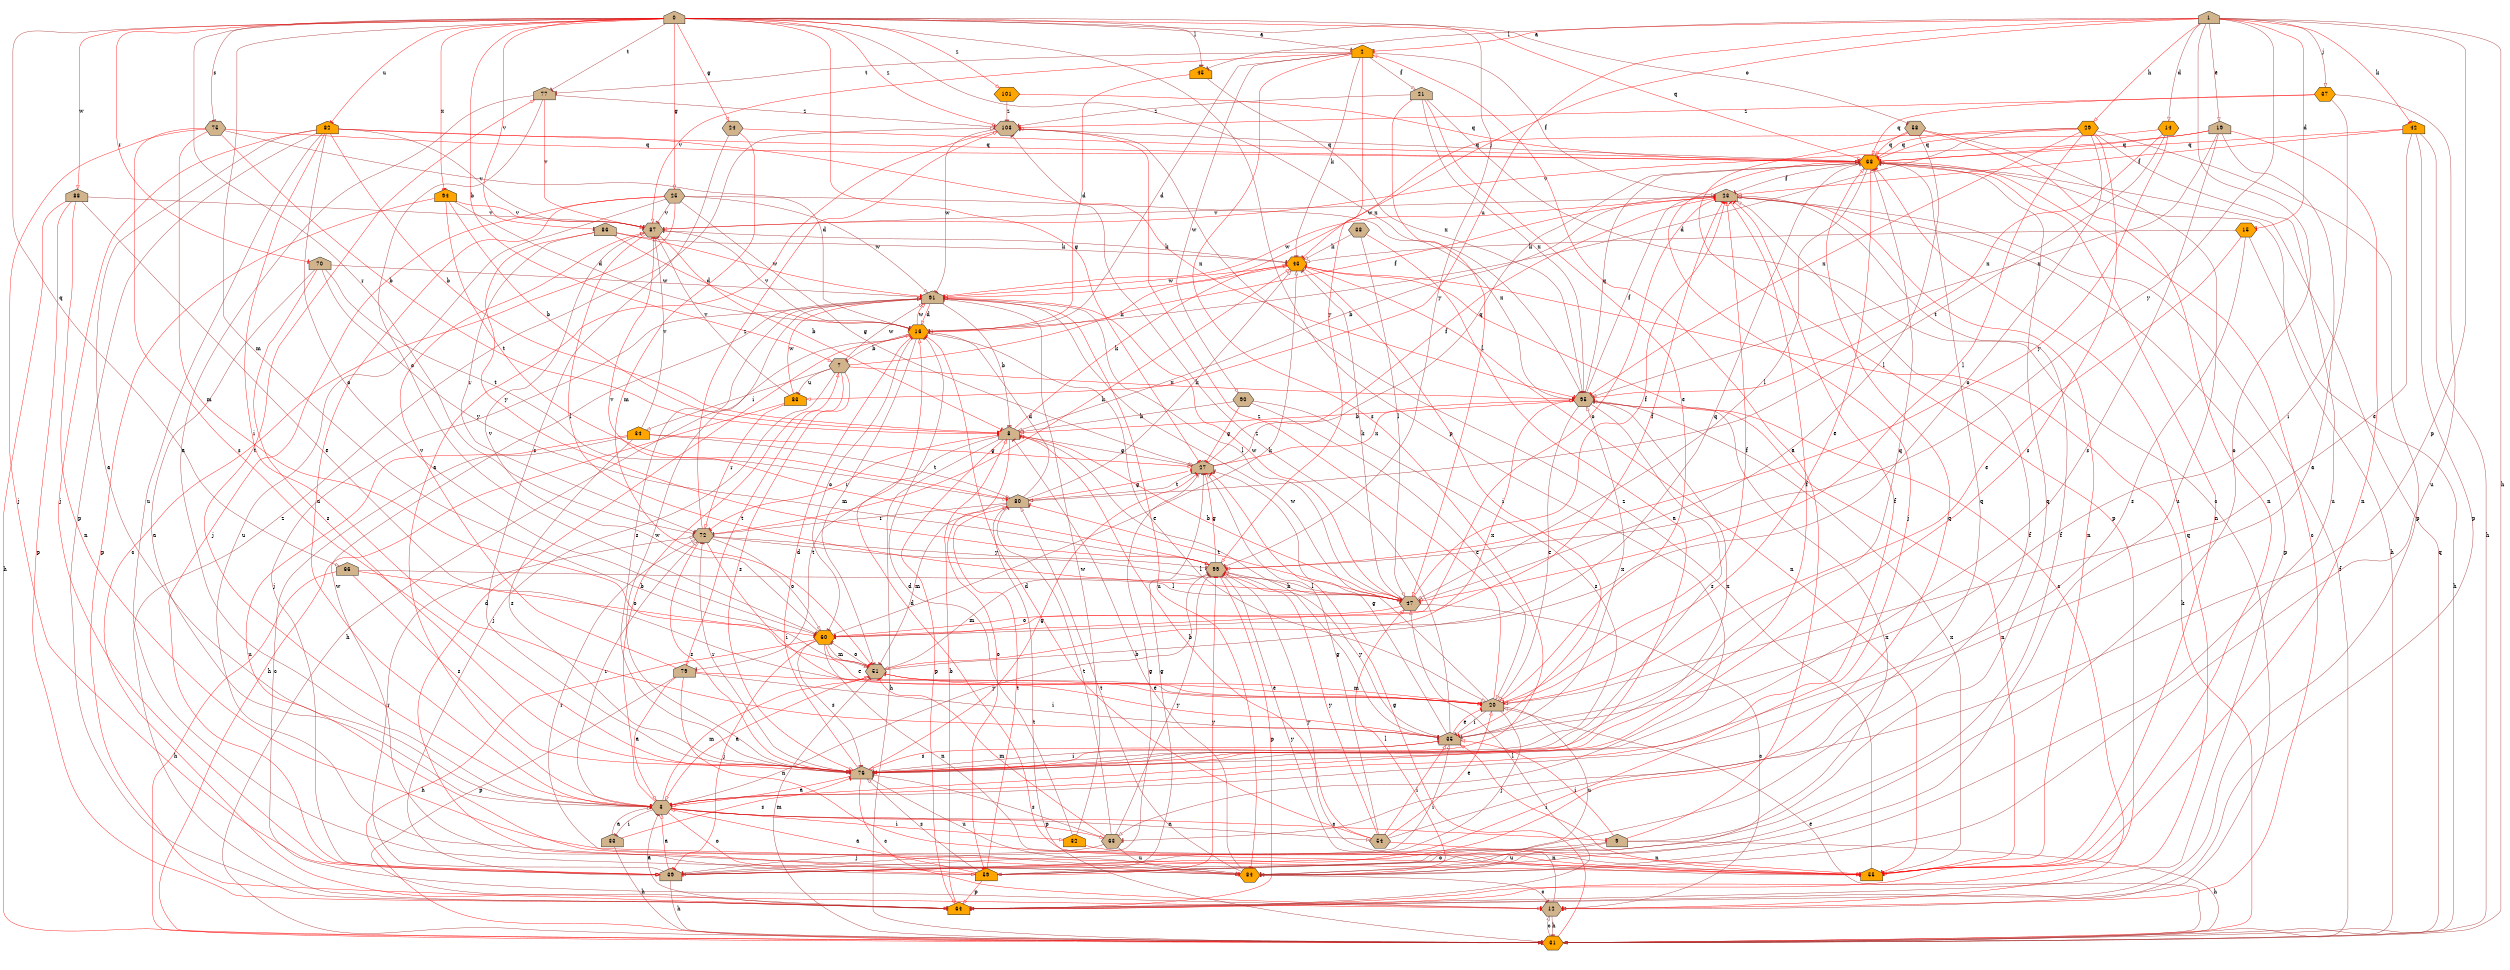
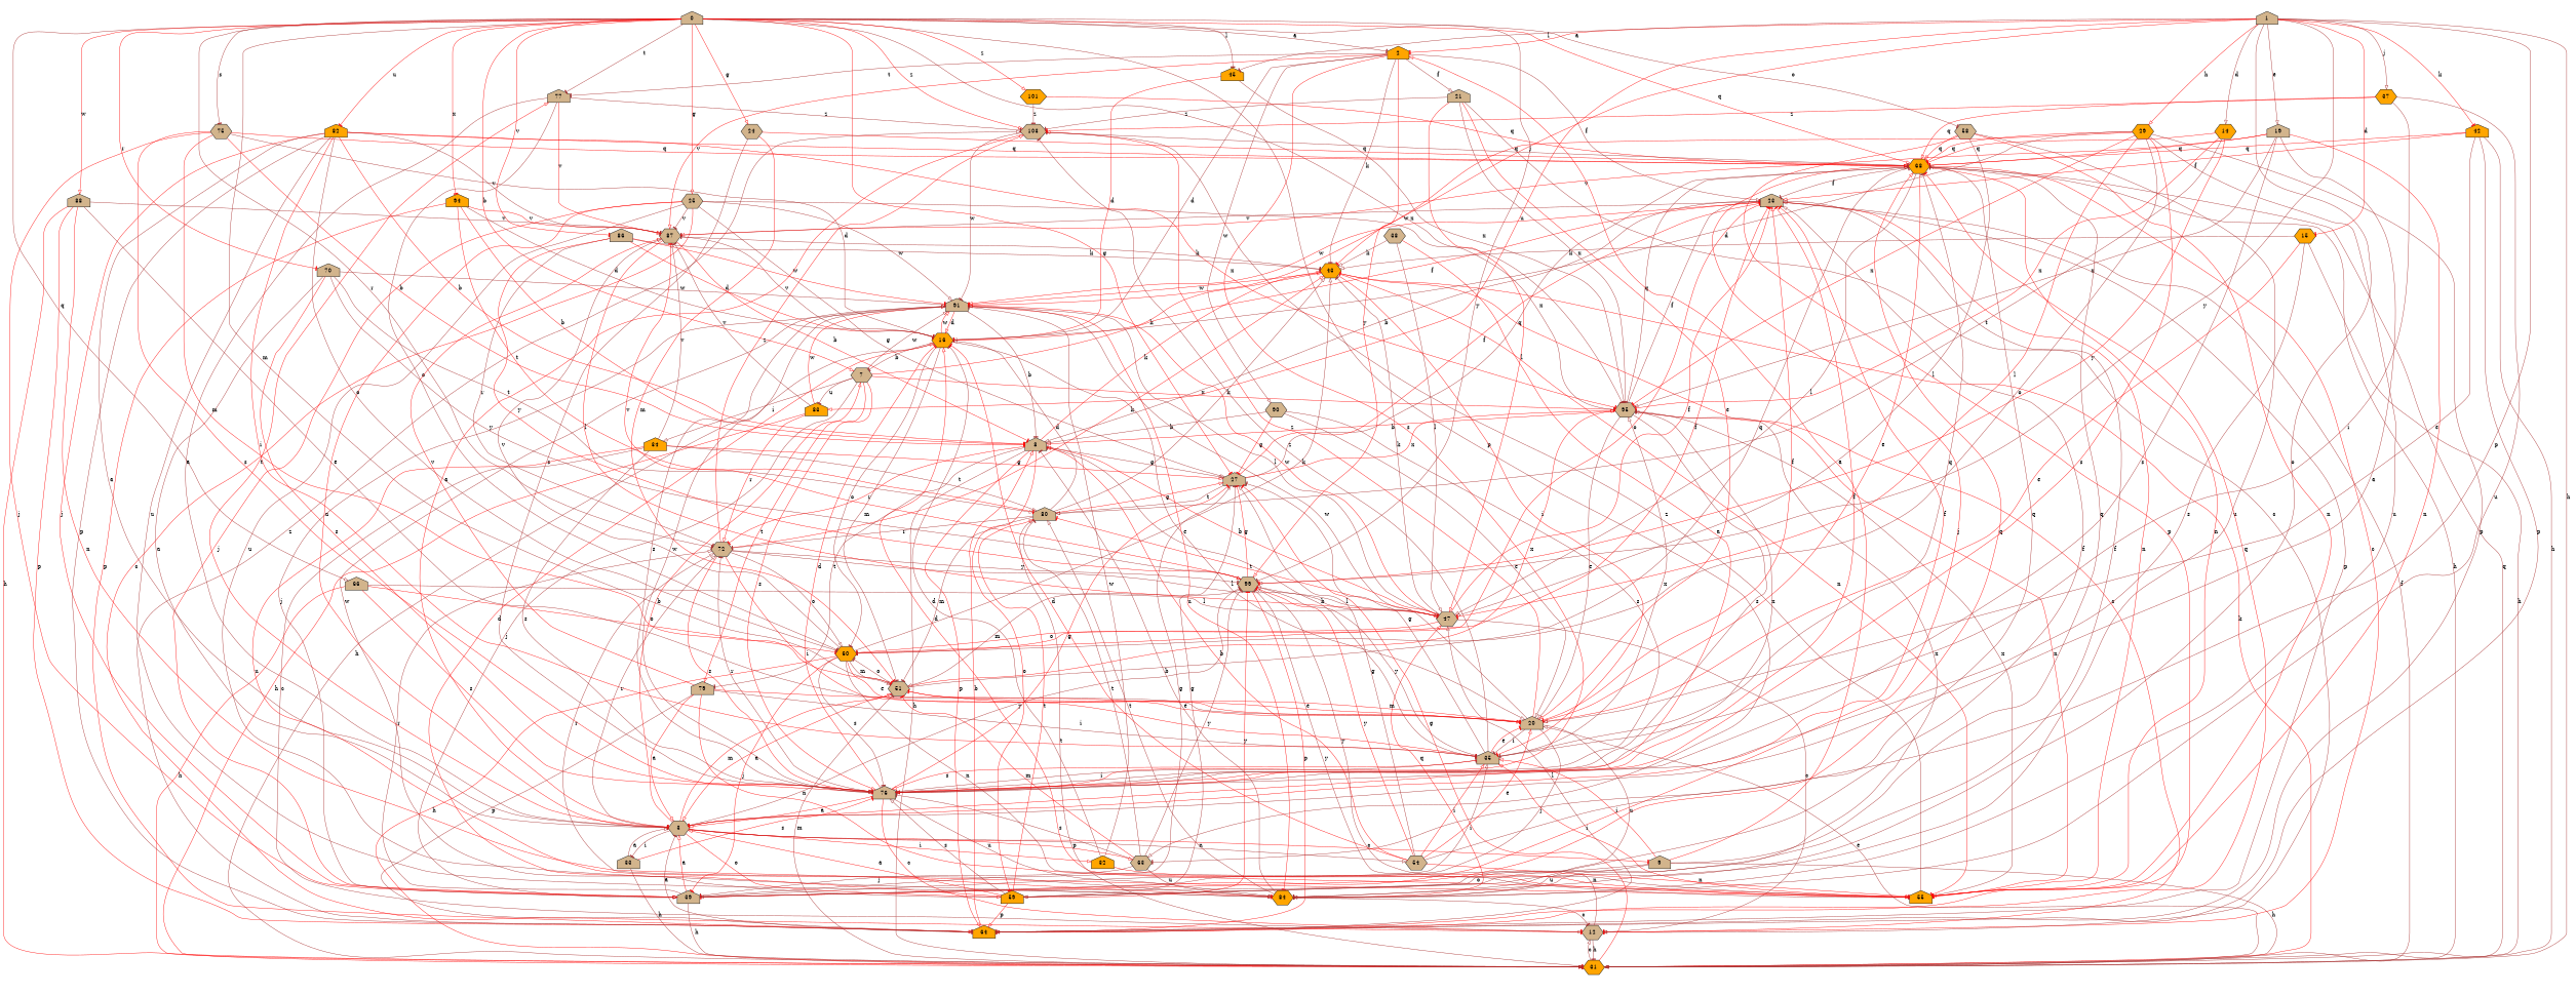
  strict digraph {
    node [fillcolor=tan shape=house style=filled]
    edge [arrowhead=onormal color=brown]
    2 [fillcolor=orange]
    0
    7 [shape=hexagon]
    24 [shape=hexagon]
    25 [shape=hexagon]
    27
    45 [fillcolor=orange]
    51 [shape=hexagon]
    58 [shape=hexagon]
    63 [shape=hexagon]
    66
    68 [fillcolor=orange shape=hexagon]
    70
    72 [shape=hexagon]
    75 [shape=hexagon]
    77
    82 [fillcolor=orange]
    86
    88
    94 [fillcolor=orange]
    95 [shape=hexagon]
    99 [shape=hexagon]
    101 [fillcolor=orange shape=hexagon]
    103 [shape=hexagon]
    16 [fillcolor=orange shape=hexagon]
    21
    23
    43 [fillcolor=orange shape=hexagon]
    76
    87 [shape=hexagon]
    90 [shape=hexagon]
    83 [fillcolor=orange]
    34 [fillcolor=orange]
    39
    79
    91
    3 [shape=hexagon]
    84 [fillcolor=orange shape=hexagon]
    12 [shape=hexagon]
    80
    20
    60 [fillcolor=orange shape=hexagon]
    64 [fillcolor=orange]
    55 [fillcolor=orange]
    47 [shape=hexagon]
    31 [fillcolor=orange shape=hexagon]
    35
    8
    1
    14 [fillcolor=orange shape=hexagon]
    15 [fillcolor=orange shape=hexagon]
    19
    29 [fillcolor=orange shape=hexagon]
    37 [fillcolor=orange shape=hexagon]
    42 [fillcolor=orange]
    59 [fillcolor=orange]
    38 [shape=hexagon]
    9
    32 [fillcolor=orange]
    33
    54 [shape=hexagon]
    2 -> 77 [arrowhead=tee label=t]
    2 -> 99 [color=red label=y]
    2 -> 16 [arrowhead=tee label=d]
    2 -> 21 [label=f]
    2 -> 23 [label=f]
    2 -> 43 [arrowhead=tee label=k]
    2 -> 76 [color=red label=s]
    2 -> 87 [color=red label=v]
    2 -> 90 [label=w]
    0 -> 2 [arrowhead=tee label=a]
    0 -> 7 [color=red label=b]
    0 -> 24 [color=red label=g]
    0 -> 25 [color=red label=g]
    0 -> 27 [arrowhead=tee color=red label=g]
    0 -> 45 [arrowhead=tee label=l]
    0 -> 51 [label=m]
    0 -> 58 [arrowhead=tee label=o]
    0 -> 63 [label=p]
    0 -> 66 [label=q]
    0 -> 68 [color=red label=q]
    0 -> 70 [arrowhead=tee color=red label=r]
    0 -> 72 [arrowhead=tee label=r]
    0 -> 75 [arrowhead=tee label=s]
    0 -> 77 [arrowhead=tee label=t]
    0 -> 82 [arrowhead=tee color=red label=u]
    0 -> 86 [arrowhead=tee color=red label=v]
    0 -> 88 [color=red label=w]
    0 -> 94 [arrowhead=tee color=red label=x]
    0 -> 95 [arrowhead=tee label=x]
    0 -> 99 [arrowhead=tee label=y]
    0 -> 101 [color=red label=z]
    0 -> 103 [color=red label=z]
    7 -> 95 [arrowhead=tee color=red label=x]
    7 -> 43 [color=red label=k]
    7 -> 76 [color=red label=s]
    7 -> 83 [arrowhead=tee label=u]
    7 -> 34 [label=i]
    7 -> 39 [label=j]
    7 -> 79 [color=red label=t]
    7 -> 91 [label=w]
    24 -> 51 [arrowhead=tee color=red label=m]
    24 -> 68 [arrowhead=tee color=red label=q]
    24 -> 76 [arrowhead=tee label=s]
    25 -> 27 [label=g]
    25 -> 95 [arrowhead=tee label=x]
    25 -> 87 [arrowhead=tee label=v]
    25 -> 39 [color=red label=j]
    25 -> 91 [label=w]
    25 -> 3 [arrowhead=tee color=red label=a]
    25 -> 84 [label=u]
    25 -> 12 [arrowhead=tee color=red label=c]
    27 -> 68 [label=q]
    27 -> 95 [color=red label=x]
    27 -> 23 [arrowhead=tee color=red label=f]
    27 -> 80 [label=t]
    45 -> 95 [arrowhead=tee label=x]
    45 -> 16 [arrowhead=tee color=red label=d]
    51 -> 68 [arrowhead=tee label=q]
    51 -> 95 [color=red label=x]
    51 -> 3 [color=red label=a]
    51 -> 20 [color=red label=e]
    51 -> 60 [arrowhead=tee label=o]
    58 -> 68 [color=red label=q]
    58 -> 84 [arrowhead=tee label=u]
    58 -> 64 [color=red label=p]
    58 -> 55 [color=red label=n]
    58 -> 47 [label=l]
    63 -> 51 [arrowhead=tee color=red label=m]
    63 -> 99 [arrowhead=tee label=y]
    63 -> 76 [arrowhead=tee label=s]
    63 -> 39 [arrowhead=tee label=j]
    63 -> 84 [label=u]
    63 -> 80 [arrowhead=tee label=t]
    66 -> 76 [arrowhead=tee color=red label=s]
    66 -> 60 [arrowhead=tee color=red label=o]
    66 -> 47 [arrowhead=tee label=l]
    66 -> 31 [color=red label=h]
    68 -> 23 [arrowhead=tee label=f]
    68 -> 39 [arrowhead=tee color=red label=j]
    68 -> 12 [arrowhead=tee color=red label=c]
    68 -> 20 [arrowhead=tee color=red label=e]
-   55 -> 68 [arrowhead=tee color=red label=n]
+   68 -> 55 [arrowhead=tee color=red label=n]
    68 -> 47 [label=l]
    68 -> 31 [label=h]
    70 -> 99 [label=y]
    70 -> 76 [color=red label=s]
    70 -> 91 [arrowhead=tee label=w]
    70 -> 3 [arrowhead=tee label=a]
    70 -> 80 [label=t]
    72 -> 99 [arrowhead=tee label=y]
    72 -> 103 [color=red label=z]
    72 -> 43 [color=red label=k]
    72 -> 76 [color=red label=s]
    72 -> 60 [label=o]
    72 -> 47 [arrowhead=tee label=l]
    72 -> 35 [arrowhead=tee color=red label=i]
    75 -> 51 [arrowhead=tee color=red label=m]
    75 -> 68 [color=red label=q]
    75 -> 16 [arrowhead=tee label=d]
    75 -> 76 [color=red label=s]
    75 -> 39 [color=red label=j]
    75 -> 8 [arrowhead=tee color=red label=b]
    77 -> 103 [arrowhead=tee label=z]
    77 -> 87 [color=red label=v]
    77 -> 3 [arrowhead=tee label=a]
    77 -> 60 [arrowhead=tee label=o]
    82 -> 68 [color=red label=q]
    82 -> 95 [arrowhead=tee color=red label=x]
    82 -> 87 [arrowhead=tee label=v]
    82 -> 39 [color=red label=j]
    82 -> 3 [arrowhead=tee label=a]
    82 -> 84 [label=u]
    82 -> 60 [arrowhead=tee label=o]
    82 -> 64 [arrowhead=tee label=p]
    82 -> 35 [arrowhead=tee color=red label=i]
    82 -> 8 [arrowhead=tee color=red label=b]
    86 -> 72 [arrowhead=tee label=r]
    86 -> 99 [color=red label=y]
    86 -> 16 [arrowhead=tee color=red label=d]
    86 -> 43 [arrowhead=tee label=k]
    86 -> 91 [arrowhead=tee color=red label=w]
    88 -> 87 [arrowhead=tee label=v]
    88 -> 20 [arrowhead=tee label=e]
    88 -> 64 [color=red label=p]
    88 -> 55 [color=red label=n]
    88 -> 31 [arrowhead=tee color=red label=h]
    94 -> 16 [arrowhead=tee label=d]
    94 -> 87 [color=red label=v]
    94 -> 80 [arrowhead=tee color=red label=t]
    94 -> 64 [color=red label=p]
    94 -> 8 [arrowhead=tee color=red label=b]
    95 -> 68 [label=q]
    95 -> 23 [arrowhead=tee label=f]
    95 -> 76 [arrowhead=tee label=s]
    95 -> 20 [label=e]
    95 -> 55 [arrowhead=tee color=red label=n]
    95 -> 8 [color=red label=b]
    99 -> 27 [arrowhead=tee color=red label=g]
    99 -> 51 [label=m]
    99 -> 87 [arrowhead=tee color=red label=v]
    99 -> 64 [arrowhead=tee color=red label=p]
    99 -> 47 [arrowhead=tee label=l]
    101 -> 68 [color=red label=q]
    101 -> 103 [arrowhead=tee label=z]
    103 -> 68 [arrowhead=tee label=q]
    103 -> 91 [arrowhead=tee label=w]
    103 -> 3 [arrowhead=tee color=red label=a]
    16 -> 7 [arrowhead=tee label=b]
    16 -> 51 [arrowhead=tee label=m]
    16 -> 23 [arrowhead=tee color=red label=f]
    16 -> 87 [arrowhead=tee label=v]
    16 -> 91 [color=red label=w]
    16 -> 20 [label=e]
    16 -> 60 [arrowhead=tee label=o]
    16 -> 31 [label=h]
    21 -> 95 [arrowhead=tee label=x]
    21 -> 103 [arrowhead=tee label=z]
    21 -> 12 [label=c]
    21 -> 20 [color=red label=e]
    21 -> 47 [color=red label=l]
    23 -> 87 [arrowhead=tee label=v]
    23 -> 91 [color=red label=w]
    23 -> 60 [arrowhead=tee color=red label=o]
    23 -> 64 [label=p]
    23 -> 55 [arrowhead=tee color=red label=n]
    23 -> 8 [label=b]
    43 -> 91 [arrowhead=tee color=red label=w]
    43 -> 12 [arrowhead=tee color=red label=c]
    43 -> 55 [arrowhead=tee color=red label=n]
    43 -> 35 [arrowhead=tee color=red label=i]
    76 -> 27 [arrowhead=tee color=red label=g]
    76 -> 72 [arrowhead=tee label=r]
    76 -> 95 [arrowhead=tee label=x]
    76 -> 16 [arrowhead=tee color=red label=d]
    76 -> 23 [arrowhead=tee color=red label=f]
    76 -> 91 [label=w]
    76 -> 3 [color=red label=a]
    76 -> 84 [label=u]
    76 -> 12 [arrowhead=tee color=red label=c]
    76 -> 35 [arrowhead=tee label=i]
    87 -> 43 [arrowhead=tee label=k]
    87 -> 47 [color=red label=l]
    87 -> 8 [arrowhead=tee color=red label=b]
    90 -> 27 [arrowhead=tee color=red label=g]
    90 -> 76 [label=s]
    90 -> 20 [label=e]
    90 -> 8 [label=b]
    83 -> 72 [color=red label=r]
    83 -> 87 [arrowhead=tee label=v]
    83 -> 91 [color=red label=w]
    83 -> 31 [arrowhead=tee color=red label=h]
    34 -> 27 [color=red label=g]
    34 -> 76 [label=s]
    34 -> 87 [label=v]
    34 -> 84 [arrowhead=tee color=red label=u]
    34 -> 12 [label=c]
    34 -> 80 [label=t]
    39 -> 27 [label=g]
    39 -> 68 [color=red label=q]
    39 -> 72 [label=r]
    39 -> 23 [label=f]
    39 -> 3 [color=red label=a]
    39 -> 31 [arrowhead=tee label=h]
    39 -> 35 [label=i]
    79 -> 87 [color=red label=v]
    79 -> 3 [color=red label=a]
    79 -> 20 [color=red label=e]
    79 -> 64 [arrowhead=tee label=p]
    79 -> 55 [arrowhead=tee color=red label=n]
    79 -> 35 [arrowhead=tee label=i]
    91 -> 16 [color=red label=d]
    91 -> 76 [label=s]
    91 -> 39 [label=j]
    91 -> 84 [arrowhead=tee color=red label=u]
    91 -> 47 [label=l]
    91 -> 8 [arrowhead=tee label=b]
    3 -> 7 [color=red label=b]
    3 -> 51 [color=red label=m]
    3 -> 63 [color=red label=p]
    3 -> 72 [label=r]
    3 -> 77 [color=red label=t]
    3 -> 99 [arrowhead=tee label=y]
    3 -> 23 [arrowhead=tee color=red label=f]
    3 -> 59 [color=red label=o]
    3 -> 9 [arrowhead=tee color=red label=c]
    3 -> 32 [color=red label=i]
    3 -> 33 [arrowhead=tee label=i]
    3 -> 54 [label=n]
    84 -> 72 [label=r]
    84 -> 95 [label=x]
    84 -> 12 [arrowhead=tee label=c]
    84 -> 80 [label=t]
-   84 -> 47 [color=red label=l]
+   84 -> 47 [color=red label=q]
    84 -> 8 [arrowhead=tee label=b]
    12 -> 99 [arrowhead=tee label=y]
    12 -> 31 [arrowhead=tee label=h]
-   80 -> 27 [arrowhead=tee color=red label=g]
+   80 -> 27 [color=red label=g]
    80 -> 51 [arrowhead=tee label=m]
    80 -> 72 [arrowhead=tee label=r]
    80 -> 16 [label=d]
    80 -> 43 [label=k]
    20 -> 51 [arrowhead=tee color=red label=m]
    20 -> 103 [color=red label=z]
    20 -> 23 [color=red label=f]
    20 -> 39 [label=j]
    20 -> 91 [label=w]
    20 -> 84 [arrowhead=tee label=u]
    20 -> 35 [arrowhead=tee label=i]
    60 -> 51 [label=m]
    60 -> 23 [arrowhead=tee color=red label=f]
    60 -> 43 [label=k]
    60 -> 76 [arrowhead=tee label=s]
    60 -> 87 [label=v]
    60 -> 39 [arrowhead=tee color=red label=j]
    60 -> 20 [arrowhead=tee color=red label=e]
    60 -> 55 [arrowhead=tee label=n]
    60 -> 31 [color=red label=h]
    64 -> 68 [arrowhead=tee color=red label=q]
    64 -> 103 [label=z]
    64 -> 3 [arrowhead=tee label=a]
    64 -> 47 [label=l]
    64 -> 8 [color=red label=b]
    55 -> 95 [arrowhead=tee label=x]
    55 -> 99 [label=y]
    55 -> 103 [arrowhead=tee label=z]
    55 -> 16 [color=red label=d]
    55 -> 35 [color=red label=i]
    47 -> 23 [arrowhead=tee color=red label=f]
    47 -> 43 [arrowhead=tee label=k]
    47 -> 91 [color=red label=w]
    47 -> 12 [label=c]
    47 -> 80 [arrowhead=tee color=red label=t]
    47 -> 60 [arrowhead=tee color=red label=o]
    47 -> 8 [color=red label=b]
    31 -> 27 [arrowhead=tee color=red label=g]
    31 -> 51 [arrowhead=tee label=m]
    31 -> 68 [arrowhead=tee label=q]
    31 -> 23 [label=f]
    31 -> 43 [arrowhead=tee color=red label=k]
    31 -> 12 [label=c]
    31 -> 80 [label=t]
    31 -> 20 [label=e]
    35 -> 27 [arrowhead=tee label=g]
    35 -> 68 [arrowhead=tee label=q]
    35 -> 95 [label=x]
    35 -> 99 [label=y]
    35 -> 103 [arrowhead=tee label=z]
    35 -> 76 [color=red label=s]
    35 -> 20 [arrowhead=tee color=red label=e]
    35 -> 8 [arrowhead=tee label=b]
    8 -> 27 [label=g]
    8 -> 72 [arrowhead=tee color=red label=r]
    8 -> 43 [color=red label=k]
    8 -> 79 [arrowhead=tee label=t]
    8 -> 64 [color=red label=p]
    8 -> 31 [label=h]
    8 -> 59 [arrowhead=tee color=red label=o]
    1 -> 2 [arrowhead=tee color=red label=a]
    1 -> 45 [arrowhead=tee label=l]
    1 -> 63 [arrowhead=tee label=p]
    1 -> 99 [label=y]
    1 -> 43 [arrowhead=tee color=red label=j]
    1 -> 83 [color=red label=u]
    1 -> 31 [label=h]
    1 -> 14 [label=d]
    1 -> 15 [arrowhead=tee color=red label=d]
    1 -> 19 [label=e]
    1 -> 29 [color=red label=h]
    1 -> 37 [label=j]
    1 -> 42 [arrowhead=tee color=red label=k]
    1 -> 59 [label=o]
    14 -> 68 [arrowhead=tee color=red label=q]
    14 -> 95 [arrowhead=tee color=red label=x]
    14 -> 99 [arrowhead=tee color=red label=y]
    14 -> 80 [label=t]
    15 -> 43 [label=k]
    15 -> 76 [label=s]
    15 -> 20 [color=red label=e]
    15 -> 31 [label=h]
    19 -> 68 [arrowhead=tee color=red label=q]
    19 -> 95 [label=x]
    19 -> 76 [arrowhead=tee label=s]
    19 -> 87 [color=red label=v]
    19 -> 3 [arrowhead=tee label=a]
    19 -> 55 [arrowhead=tee color=red label=n]
    29 -> 68 [arrowhead=tee color=red label=q]
    29 -> 95 [arrowhead=tee color=red label=x]
    29 -> 16 [label=d]
    29 -> 76 [color=red label=s]
    29 -> 91 [arrowhead=tee color=red label=w]
    29 -> 84 [arrowhead=tee label=u]
    29 -> 60 [arrowhead=tee label=o]
    29 -> 64 [arrowhead=tee label=p]
    29 -> 47 [arrowhead=tee color=red label=l]
    37 -> 68 [color=red label=q]
    37 -> 103 [arrowhead=tee color=red label=z]
    37 -> 84 [label=u]
    37 -> 35 [arrowhead=tee label=i]
    42 -> 68 [arrowhead=tee color=red label=q]
    42 -> 23 [color=red label=f]
    42 -> 20 [label=e]
    42 -> 64 [label=p]
    42 -> 31 [label=h]
    59 -> 27 [arrowhead=tee label=g]
    59 -> 99 [arrowhead=tee color=red label=y]
    59 -> 16 [color=red label=d]
    59 -> 23 [label=f]
    59 -> 76 [label=s]
    59 -> 91 [label=w]
    59 -> 3 [color=red label=a]
    59 -> 80 [color=red label=t]
    59 -> 64 [color=red label=p]
    38 -> 43 [label=k]
    38 -> 3 [arrowhead=tee color=red label=a]
    38 -> 47 [label=l]
    9 -> 2 [color=red label=a]
    9 -> 68 [arrowhead=tee label=q]
    9 -> 84 [label=u]
    9 -> 31 [label=h]
    9 -> 35 [color=red label=i]
    9 -> 59 [label=o]
    32 -> 16 [arrowhead=tee label=d]
    32 -> 91 [arrowhead=tee label=w]
    32 -> 55 [color=red label=n]
    33 -> 76 [arrowhead=tee color=red label=s]
    33 -> 3 [label=a]
    33 -> 31 [label=h]
    54 -> 27 [label=g]
    54 -> 68 [label=q]
    54 -> 99 [arrowhead=tee color=red label=y]
    54 -> 16 [arrowhead=tee color=red label=d]
    54 -> 20 [color=red label=e]
    54 -> 55 [color=red label=n]
    54 -> 35 [color=red label=i]
    54 -> 8 [color=red label=b]
  }
